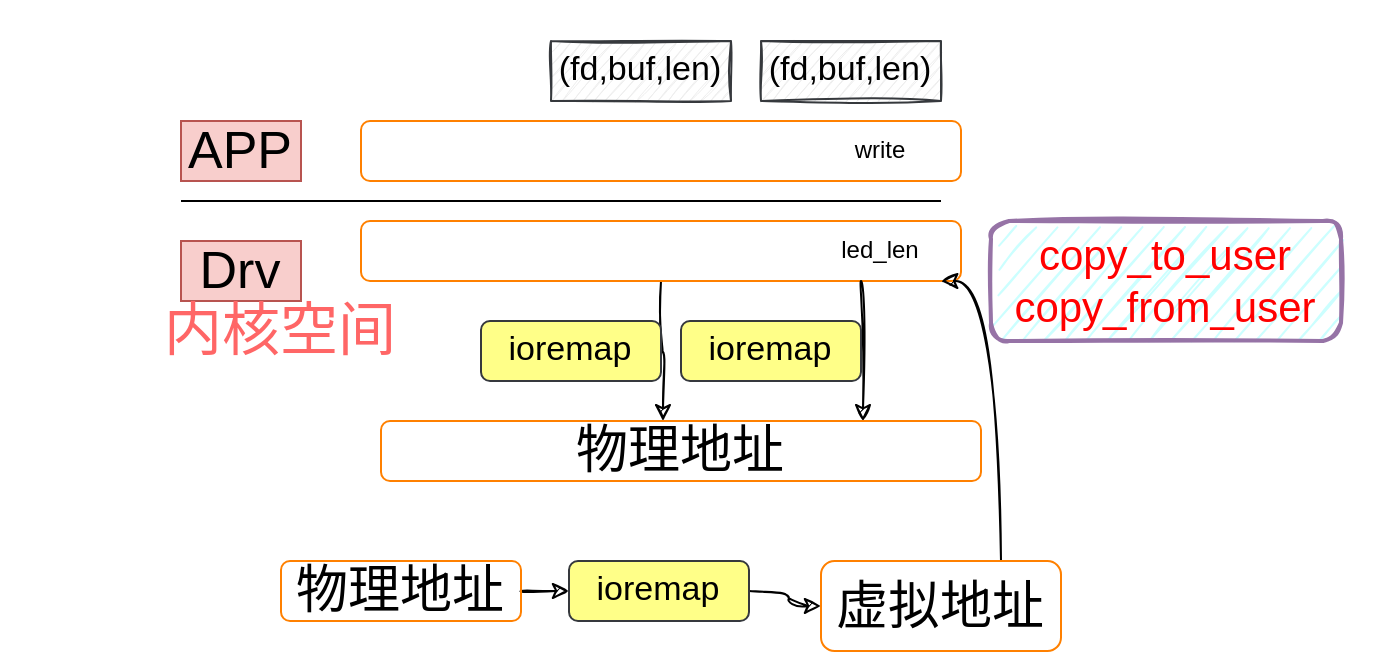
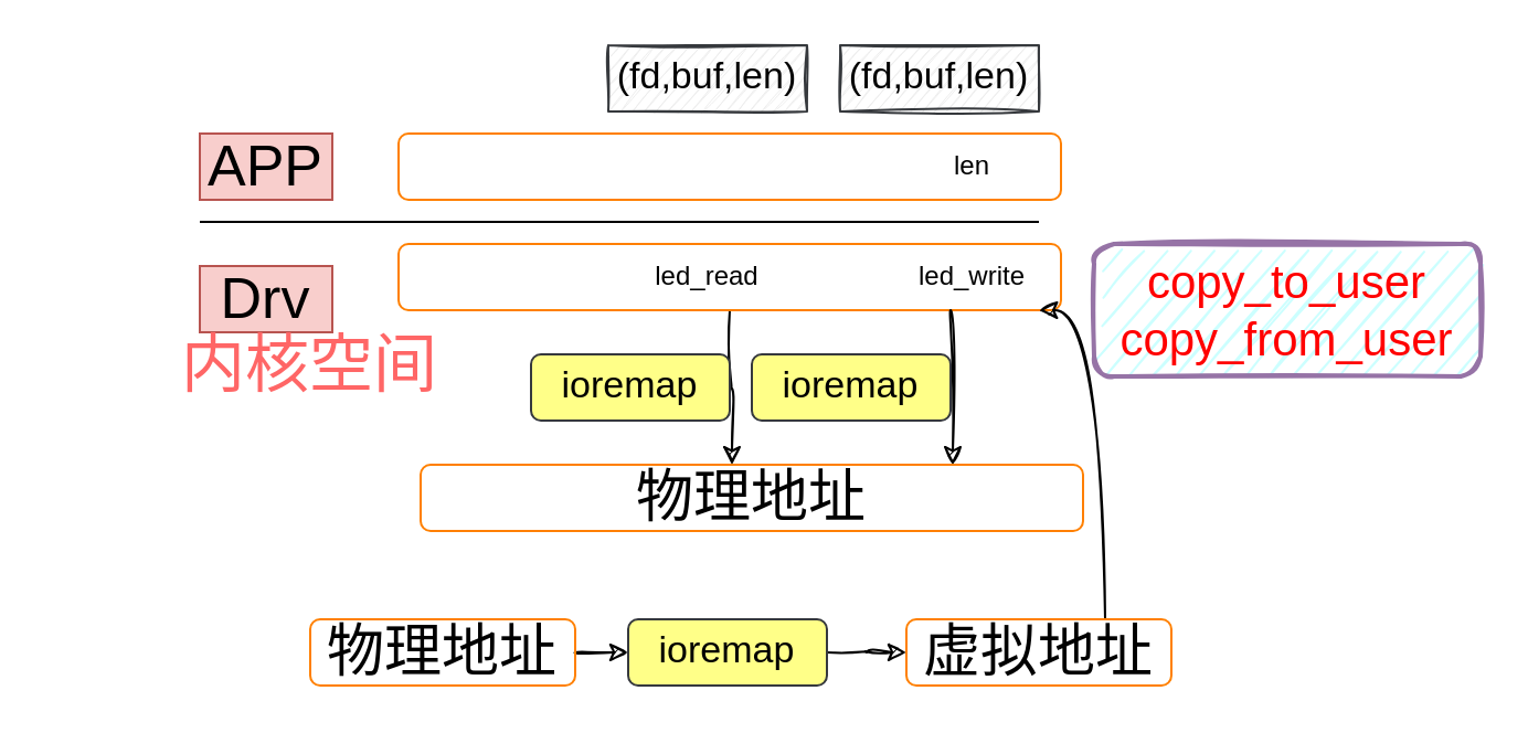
  <mxCell id="0" />
  <mxCell id="1" parent="0" />
  <mxCell id="2" value="" style="endArrow=none;html=1;rounded=0;" edge="1" parent="1"><mxGeometry width="50" height="50" relative="1" as="geometry"><mxPoint x="90" y="100" as="sourcePoint" /><mxPoint x="470" y="100" as="targetPoint" /></mxGeometry></mxCell>
  <mxCell id="3" value="&lt;font style=&quot;font-size: 26px&quot;&gt;APP&lt;/font&gt;" style="text;html=1;strokeColor=#b85450;fillColor=#f8cecc;align=center;verticalAlign=middle;whiteSpace=wrap;rounded=0;" vertex="1" parent="1"><mxGeometry x="90" y="60" width="60" height="30" as="geometry" /></mxCell>
- <mxCell id="4" value="write" style="text;html=1;strokeColor=none;fillColor=none;align=center;verticalAlign=middle;whiteSpace=wrap;rounded=0;" vertex="1" parent="1"><mxGeometry x="410" y="60" width="60" height="30" as="geometry" /></mxCell>
+ <mxCell id="4" value="len" style="text;html=1;strokeColor=none;fillColor=none;align=center;verticalAlign=middle;whiteSpace=wrap;rounded=0;" vertex="1" parent="1"><mxGeometry x="410" y="60" width="60" height="30" as="geometry" /></mxCell>
  <mxCell id="5" value="&lt;font style=&quot;font-size: 26px&quot;&gt;Drv&lt;/font&gt;" style="text;html=1;strokeColor=#b85450;fillColor=#f8cecc;align=center;verticalAlign=middle;whiteSpace=wrap;rounded=0;" vertex="1" parent="1"><mxGeometry x="90" y="120" width="60" height="30" as="geometry" /></mxCell>
- <mxCell id="6" value="led_len" style="text;html=1;strokeColor=none;fillColor=none;align=center;verticalAlign=middle;whiteSpace=wrap;rounded=0;" vertex="1" parent="1"><mxGeometry x="410" y="110" width="60" height="30" as="geometry" /></mxCell>
+ <mxCell id="6" value="led_write" style="text;html=1;strokeColor=none;fillColor=none;align=center;verticalAlign=middle;whiteSpace=wrap;rounded=0;" vertex="1" parent="1"><mxGeometry x="410" y="110" width="60" height="30" as="geometry" /></mxCell>
+ <mxCell id="7" value="led_read" style="text;html=1;strokeColor=none;fillColor=none;align=center;verticalAlign=middle;whiteSpace=wrap;rounded=0;" vertex="1" parent="1"><mxGeometry x="290" y="110" width="60" height="30" as="geometry" /></mxCell>
  <mxCell id="8" value="" style="rounded=1;whiteSpace=wrap;html=1;fontSize=26;fillColor=none;strokeColor=#FF8000;" vertex="1" parent="1"><mxGeometry x="180" y="60" width="300" height="30" as="geometry" /></mxCell>
  <mxCell id="9" style="edgeStyle=orthogonalEdgeStyle;curved=1;sketch=1;orthogonalLoop=1;jettySize=auto;html=1;entryX=0.47;entryY=0.003;entryDx=0;entryDy=0;entryPerimeter=0;fontSize=29;fontColor=#FF0000;strokeColor=default;" edge="1" parent="1" source="10" target="15"><mxGeometry relative="1" as="geometry" /></mxCell>
  <mxCell id="10" value="" style="rounded=1;whiteSpace=wrap;html=1;fontSize=26;fillColor=none;strokeColor=#FF8000;" vertex="1" parent="1"><mxGeometry x="180" y="110" width="300" height="30" as="geometry" /></mxCell>
  <mxCell id="11" value="(fd,buf,len)" style="text;html=1;strokeColor=#36393d;fillColor=#eeeeee;align=center;verticalAlign=middle;whiteSpace=wrap;rounded=0;shadow=0;glass=0;sketch=1;fontSize=17;" vertex="1" parent="1"><mxGeometry x="275" y="20" width="90" height="30" as="geometry" /></mxCell>
  <mxCell id="12" value="(fd,buf,len)" style="text;html=1;strokeColor=#36393d;fillColor=#eeeeee;align=center;verticalAlign=middle;whiteSpace=wrap;rounded=0;shadow=0;glass=0;sketch=1;fontSize=17;" vertex="1" parent="1"><mxGeometry x="380" y="20" width="90" height="30" as="geometry" /></mxCell>
  <mxCell id="13" value="copy_to_user&lt;br style=&quot;font-size: 21px;&quot;&gt;copy_from_user" style="text;html=1;strokeColor=#9673a6;fillColor=#CCFFFF;align=center;verticalAlign=middle;whiteSpace=wrap;rounded=1;fontSize=21;glass=0;shadow=0;sketch=1;strokeWidth=2;perimeterSpacing=1;fontColor=#FF0000;" vertex="1" parent="1"><mxGeometry x="495" y="110" width="175" height="60" as="geometry" /></mxCell>
  <mxCell id="14" value="内核空间" style="text;html=1;strokeColor=none;fillColor=none;align=center;verticalAlign=middle;whiteSpace=wrap;rounded=0;fontSize=29;fontColor=#FF6666;" vertex="1" parent="1"><mxGeometry x="20" y="150" width="240" height="30" as="geometry" /></mxCell>
  <mxCell id="15" value="物理地址" style="rounded=1;whiteSpace=wrap;html=1;fontSize=26;fillColor=none;strokeColor=#FF8000;" vertex="1" parent="1"><mxGeometry x="190" y="210" width="300" height="30" as="geometry" /></mxCell>
  <mxCell id="16" style="edgeStyle=orthogonalEdgeStyle;curved=1;sketch=1;orthogonalLoop=1;jettySize=auto;html=1;entryX=0.47;entryY=0.003;entryDx=0;entryDy=0;entryPerimeter=0;fontSize=29;fontColor=#FF0000;strokeColor=default;" edge="1" parent="1"><mxGeometry relative="1" as="geometry"><mxPoint x="430" y="140" as="sourcePoint" /><mxPoint x="431" y="210.09" as="targetPoint" /><Array as="points"><mxPoint x="431" y="140" /></Array></mxGeometry></mxCell>
  <mxCell id="17" value="ioremap" style="text;html=1;strokeColor=#36393d;fillColor=#ffff88;align=center;verticalAlign=middle;whiteSpace=wrap;rounded=1;shadow=0;glass=0;sketch=0;fontSize=17;" vertex="1" parent="1"><mxGeometry x="240" y="160" width="90" height="30" as="geometry" /></mxCell>
  <mxCell id="18" value="ioremap" style="text;html=1;strokeColor=#36393d;fillColor=#ffff88;align=center;verticalAlign=middle;whiteSpace=wrap;rounded=1;shadow=0;glass=0;sketch=0;fontSize=17;" vertex="1" parent="1"><mxGeometry x="340" y="160" width="90" height="30" as="geometry" /></mxCell>
  <mxCell id="19" style="edgeStyle=orthogonalEdgeStyle;curved=1;sketch=1;orthogonalLoop=1;jettySize=auto;html=1;entryX=0;entryY=0.5;entryDx=0;entryDy=0;fontSize=29;fontColor=#FF0000;strokeColor=default;" edge="1" parent="1" source="20" target="24"><mxGeometry relative="1" as="geometry" /></mxCell>
  <mxCell id="20" value="ioremap" style="text;html=1;strokeColor=#36393d;fillColor=#ffff88;align=center;verticalAlign=middle;whiteSpace=wrap;rounded=1;shadow=0;glass=0;sketch=0;fontSize=17;" vertex="1" parent="1"><mxGeometry x="284" y="280" width="90" height="30" as="geometry" /></mxCell>
  <mxCell id="21" style="edgeStyle=orthogonalEdgeStyle;curved=1;sketch=1;orthogonalLoop=1;jettySize=auto;html=1;exitX=1;exitY=0.5;exitDx=0;exitDy=0;entryX=0;entryY=0.5;entryDx=0;entryDy=0;fontSize=29;fontColor=#FF0000;strokeColor=default;" edge="1" parent="1" source="22" target="20"><mxGeometry relative="1" as="geometry" /></mxCell>
  <mxCell id="22" value="物理地址" style="rounded=1;whiteSpace=wrap;html=1;fontSize=26;fillColor=none;strokeColor=#FF8000;" vertex="1" parent="1"><mxGeometry x="140" y="280" width="120" height="30" as="geometry" /></mxCell>
  <mxCell id="23" style="edgeStyle=orthogonalEdgeStyle;curved=1;sketch=1;orthogonalLoop=1;jettySize=auto;html=1;entryX=0.967;entryY=1;entryDx=0;entryDy=0;entryPerimeter=0;fontSize=29;fontColor=#FF0000;strokeColor=default;" edge="1" parent="1" source="24" target="10"><mxGeometry relative="1" as="geometry"><Array as="points"><mxPoint x="500" y="140" /></Array></mxGeometry></mxCell>
- <mxCell id="24" value="虚拟地址" style="rounded=1;whiteSpace=wrap;html=1;fontSize=26;fillColor=none;strokeColor=#FF8000;" vertex="1" parent="1"><mxGeometry x="410" y="280" width="120" height="45" as="geometry" /></mxCell>
+ <mxCell id="24" value="虚拟地址" style="rounded=1;whiteSpace=wrap;html=1;fontSize=26;fillColor=none;strokeColor=#FF8000;" vertex="1" parent="1"><mxGeometry x="410" y="280" width="120" height="30" as="geometry" /></mxCell>
